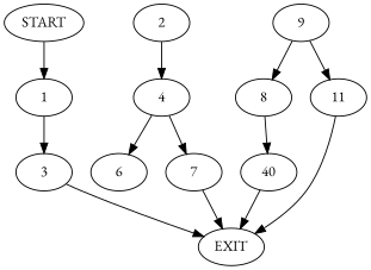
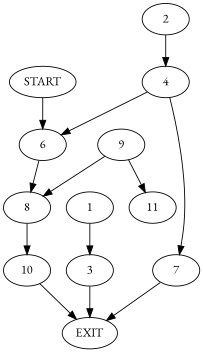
  digraph {
    fontname="EB Garamond"
    node [fontname="EB Garamond"]
    edge [fontname="EB Garamond"]
    n1 [label=START]
    1
    3
    n4 [label=EXIT]
    2
    4
    6
    7
    8
-   10 [label=40]
+   10
    9
    11
-   n1 -> 1
+   n1 -> 6
    1 -> 3
    3 -> n4
    2 -> 4
    4 -> 6
    4 -> 7
+   6 -> 8
    7 -> n4
    8 -> 10
    10 -> n4
    9 -> 8
    9 -> 11
-   11 -> n4
  }
